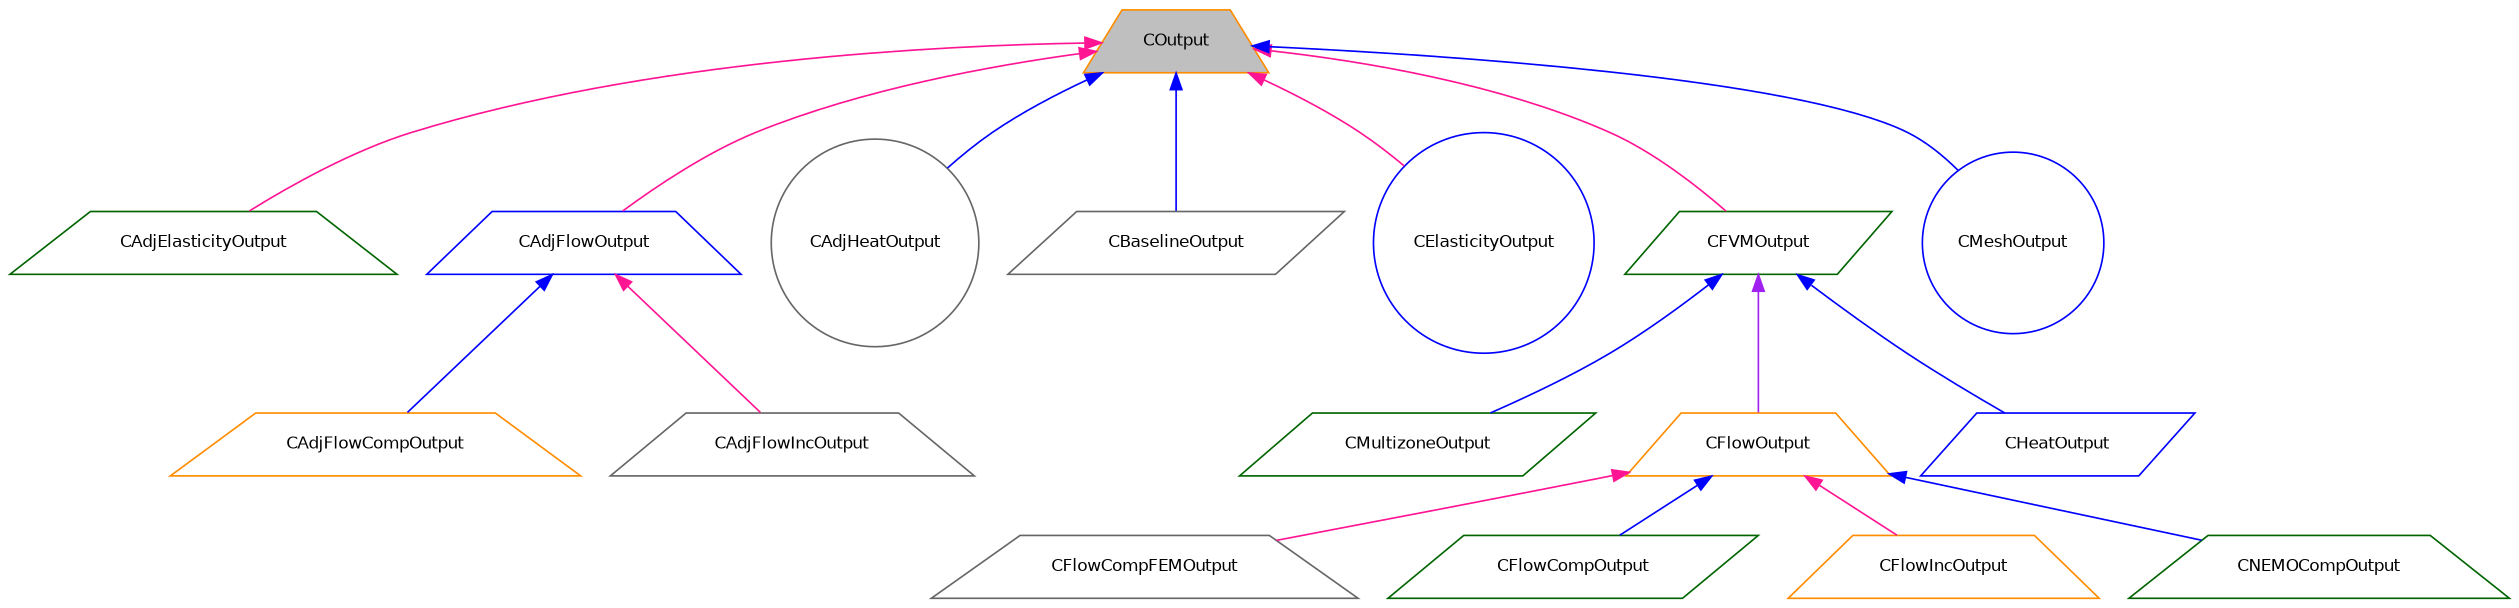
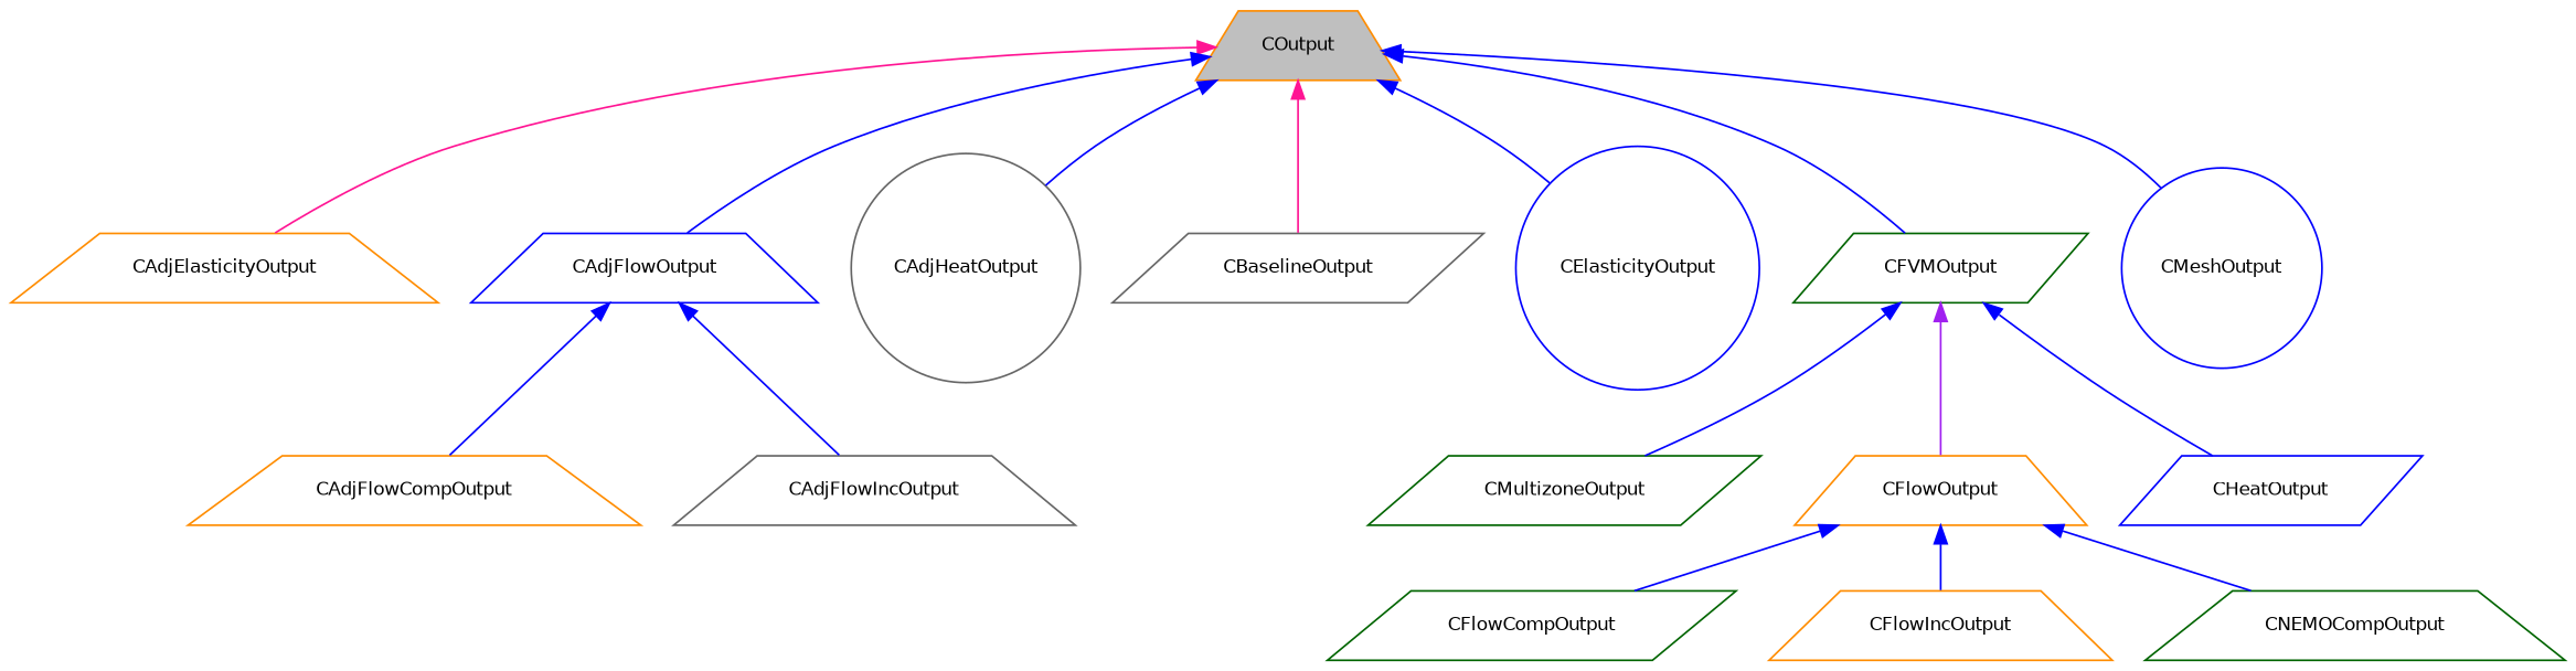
  digraph {
    rankdir=TB
    node [color=darkorange fillcolor=white fontname=Helvetica fontsize=10 shape=trapezium style=filled]
    edge [color=blue dir=back fontname=Helvetica fontsize=10 labelfontname=Helvetica labelfontsize=10 style=solid]
    n1 [fillcolor=grey75 fontcolor=black height=0.2 label=COutput width=0.4]
-   n2 [color=darkgreen height=0.2 label=CAdjElasticityOutput width=0.4]
+   n2 [height=0.2 label=CAdjElasticityOutput width=0.4]
    n3 [color=blue height=0.2 label=CAdjFlowOutput width=0.4]
    n4 [color=gray40 height=0.2 label=CAdjHeatOutput shape=circle width=0.4]
    n5 [color=gray40 height=0.2 label=CBaselineOutput shape=parallelogram width=0.4]
    n6 [color=blue height=0.2 label=CElasticityOutput shape=circle width=0.4]
    n7 [color=darkgreen height=0.2 label=CFVMOutput shape=parallelogram width=0.4]
    n8 [color=blue height=0.2 label=CMeshOutput shape=circle width=0.4]
    n9 [height=0.2 label=CAdjFlowCompOutput width=0.4]
    n10 [color=gray40 height=0.2 label=CAdjFlowIncOutput width=0.4]
    n11 [color=darkgreen height=0.2 label=CMultizoneOutput shape=parallelogram width=0.4]
    n12 [height=0.2 label=CFlowOutput width=0.4]
    n13 [color=blue height=0.2 label=CHeatOutput shape=parallelogram width=0.4]
-   n14 [color=gray40 height=0.2 label=CFlowCompFEMOutput width=0.4]
    n15 [color=darkgreen height=0.2 label=CFlowCompOutput shape=parallelogram width=0.4]
    n16 [height=0.2 label=CFlowIncOutput width=0.4]
    n17 [color=darkgreen height=0.2 label=CNEMOCompOutput width=0.4]
    n1 -> n2 [color=deeppink]
-   n1 -> n3 [color=deeppink]
+   n1 -> n3
    n1 -> n4
-   n1 -> n5
-   n1 -> n6 [color=deeppink]
-   n1 -> n7 [color=deeppink]
+   n1 -> n5 [color=deeppink]
+   n1 -> n6
+   n1 -> n7
    n1 -> n8
    n3 -> n9
-   n3 -> n10 [color=deeppink]
+   n3 -> n10
    n7 -> n11
    n7 -> n12 [color=purple]
    n7 -> n13
-   n12 -> n14 [color=deeppink]
    n12 -> n15
-   n12 -> n16 [color=deeppink]
+   n12 -> n16
    n12 -> n17
  }
